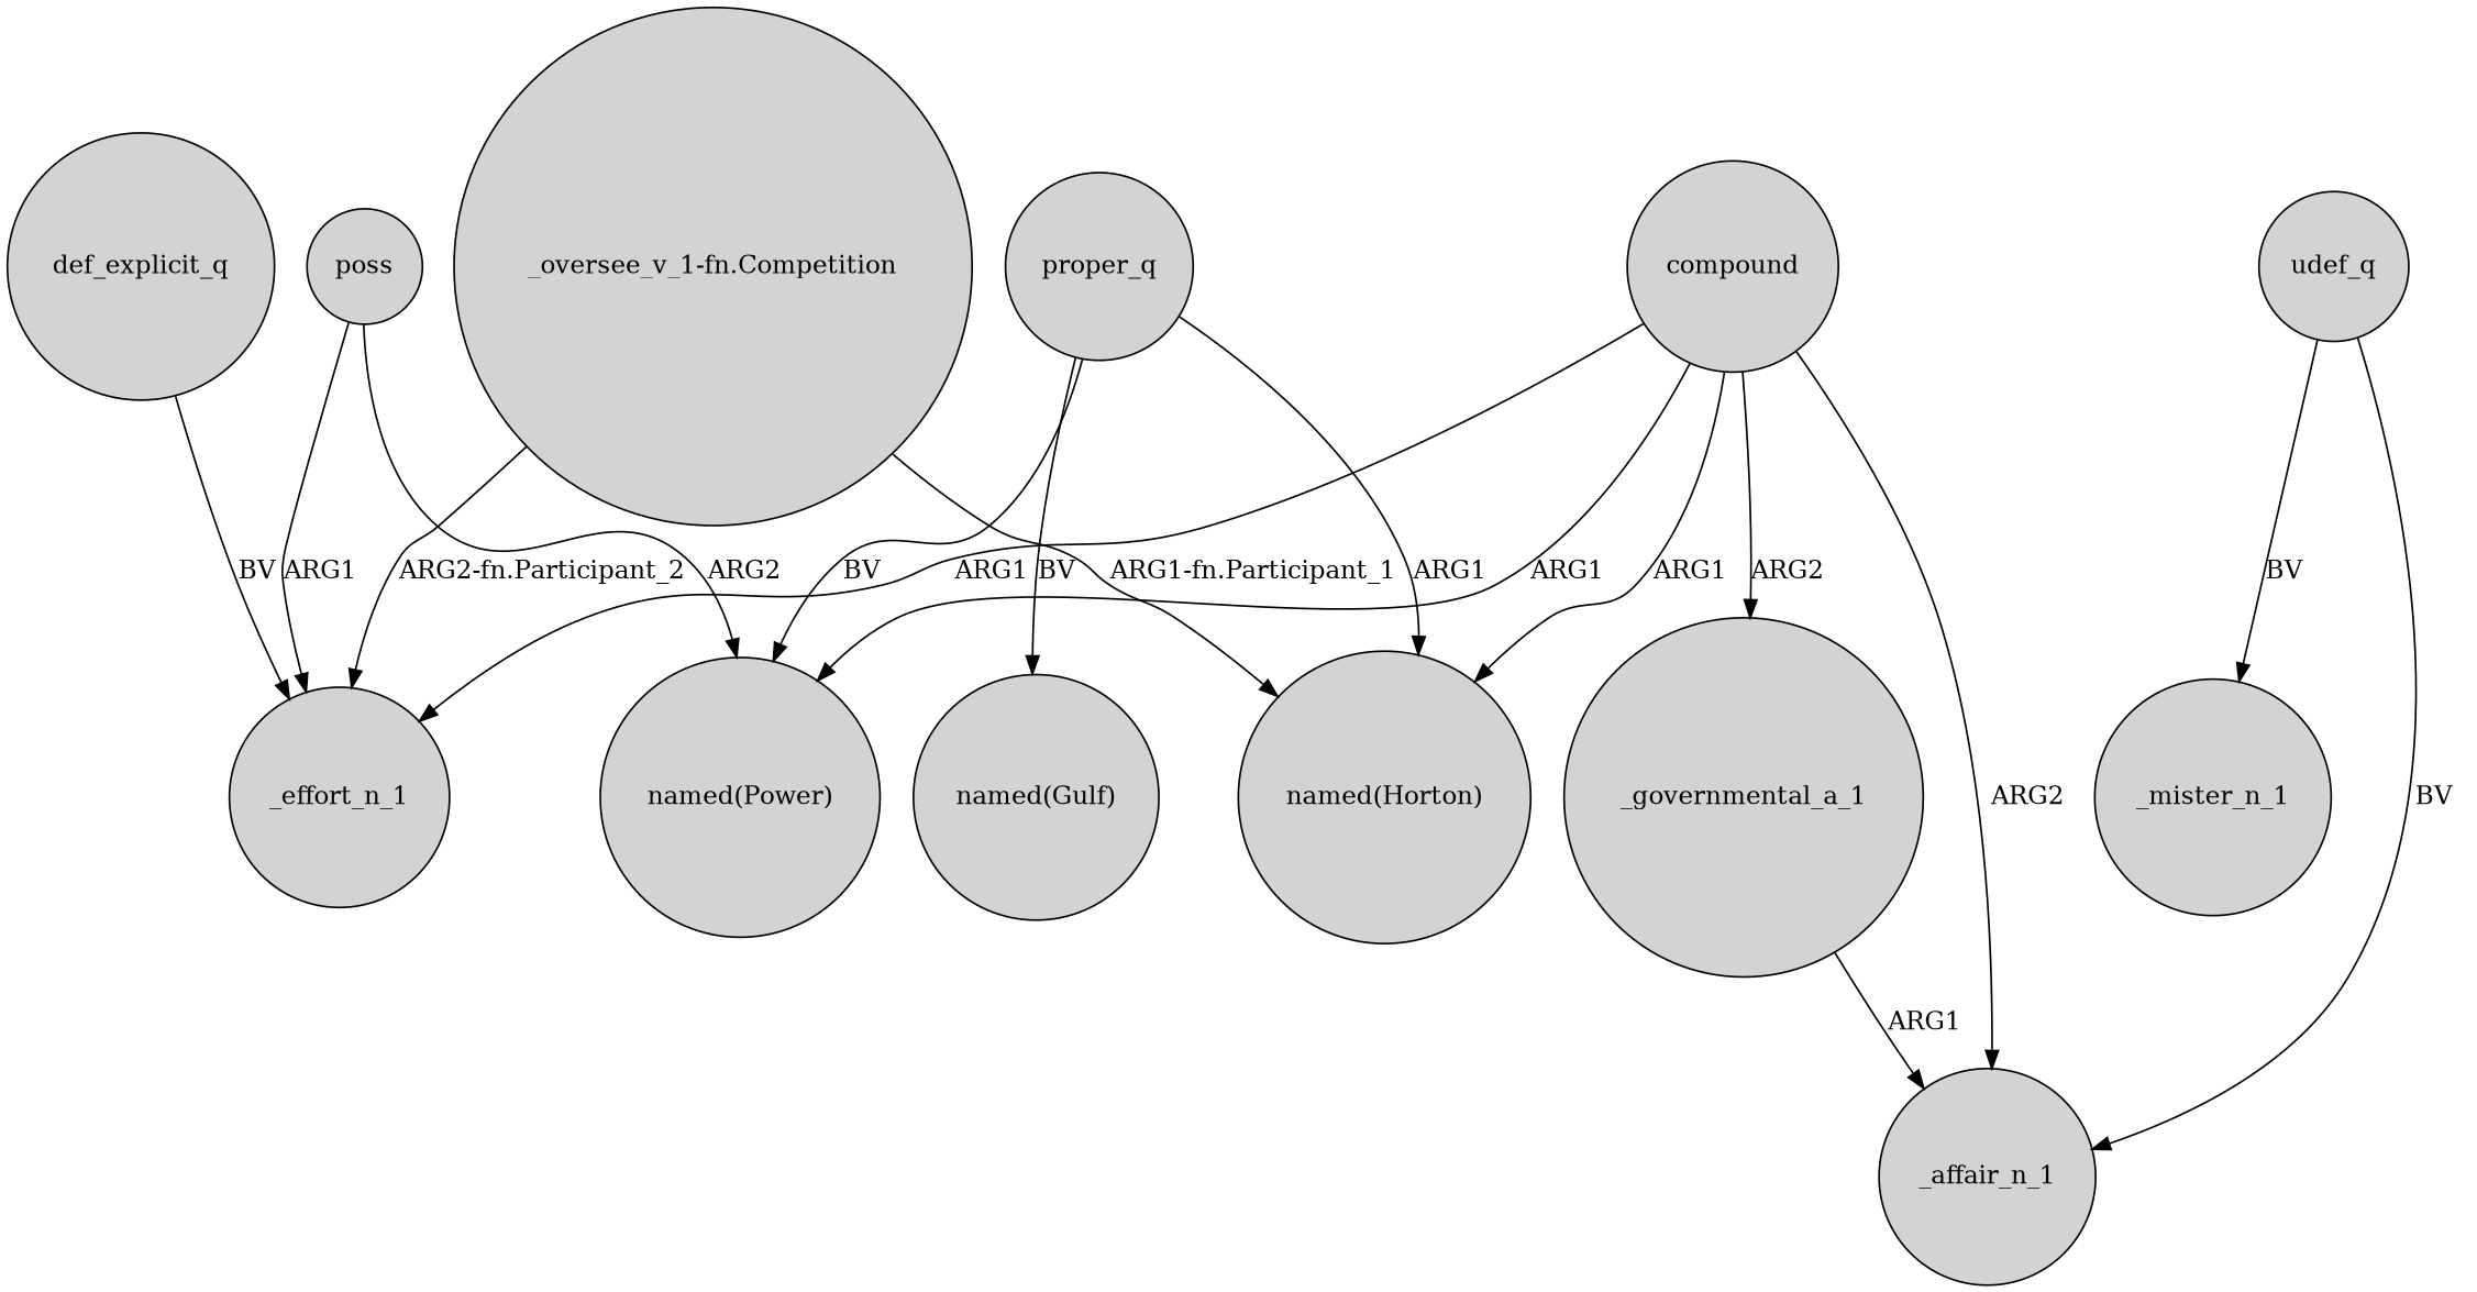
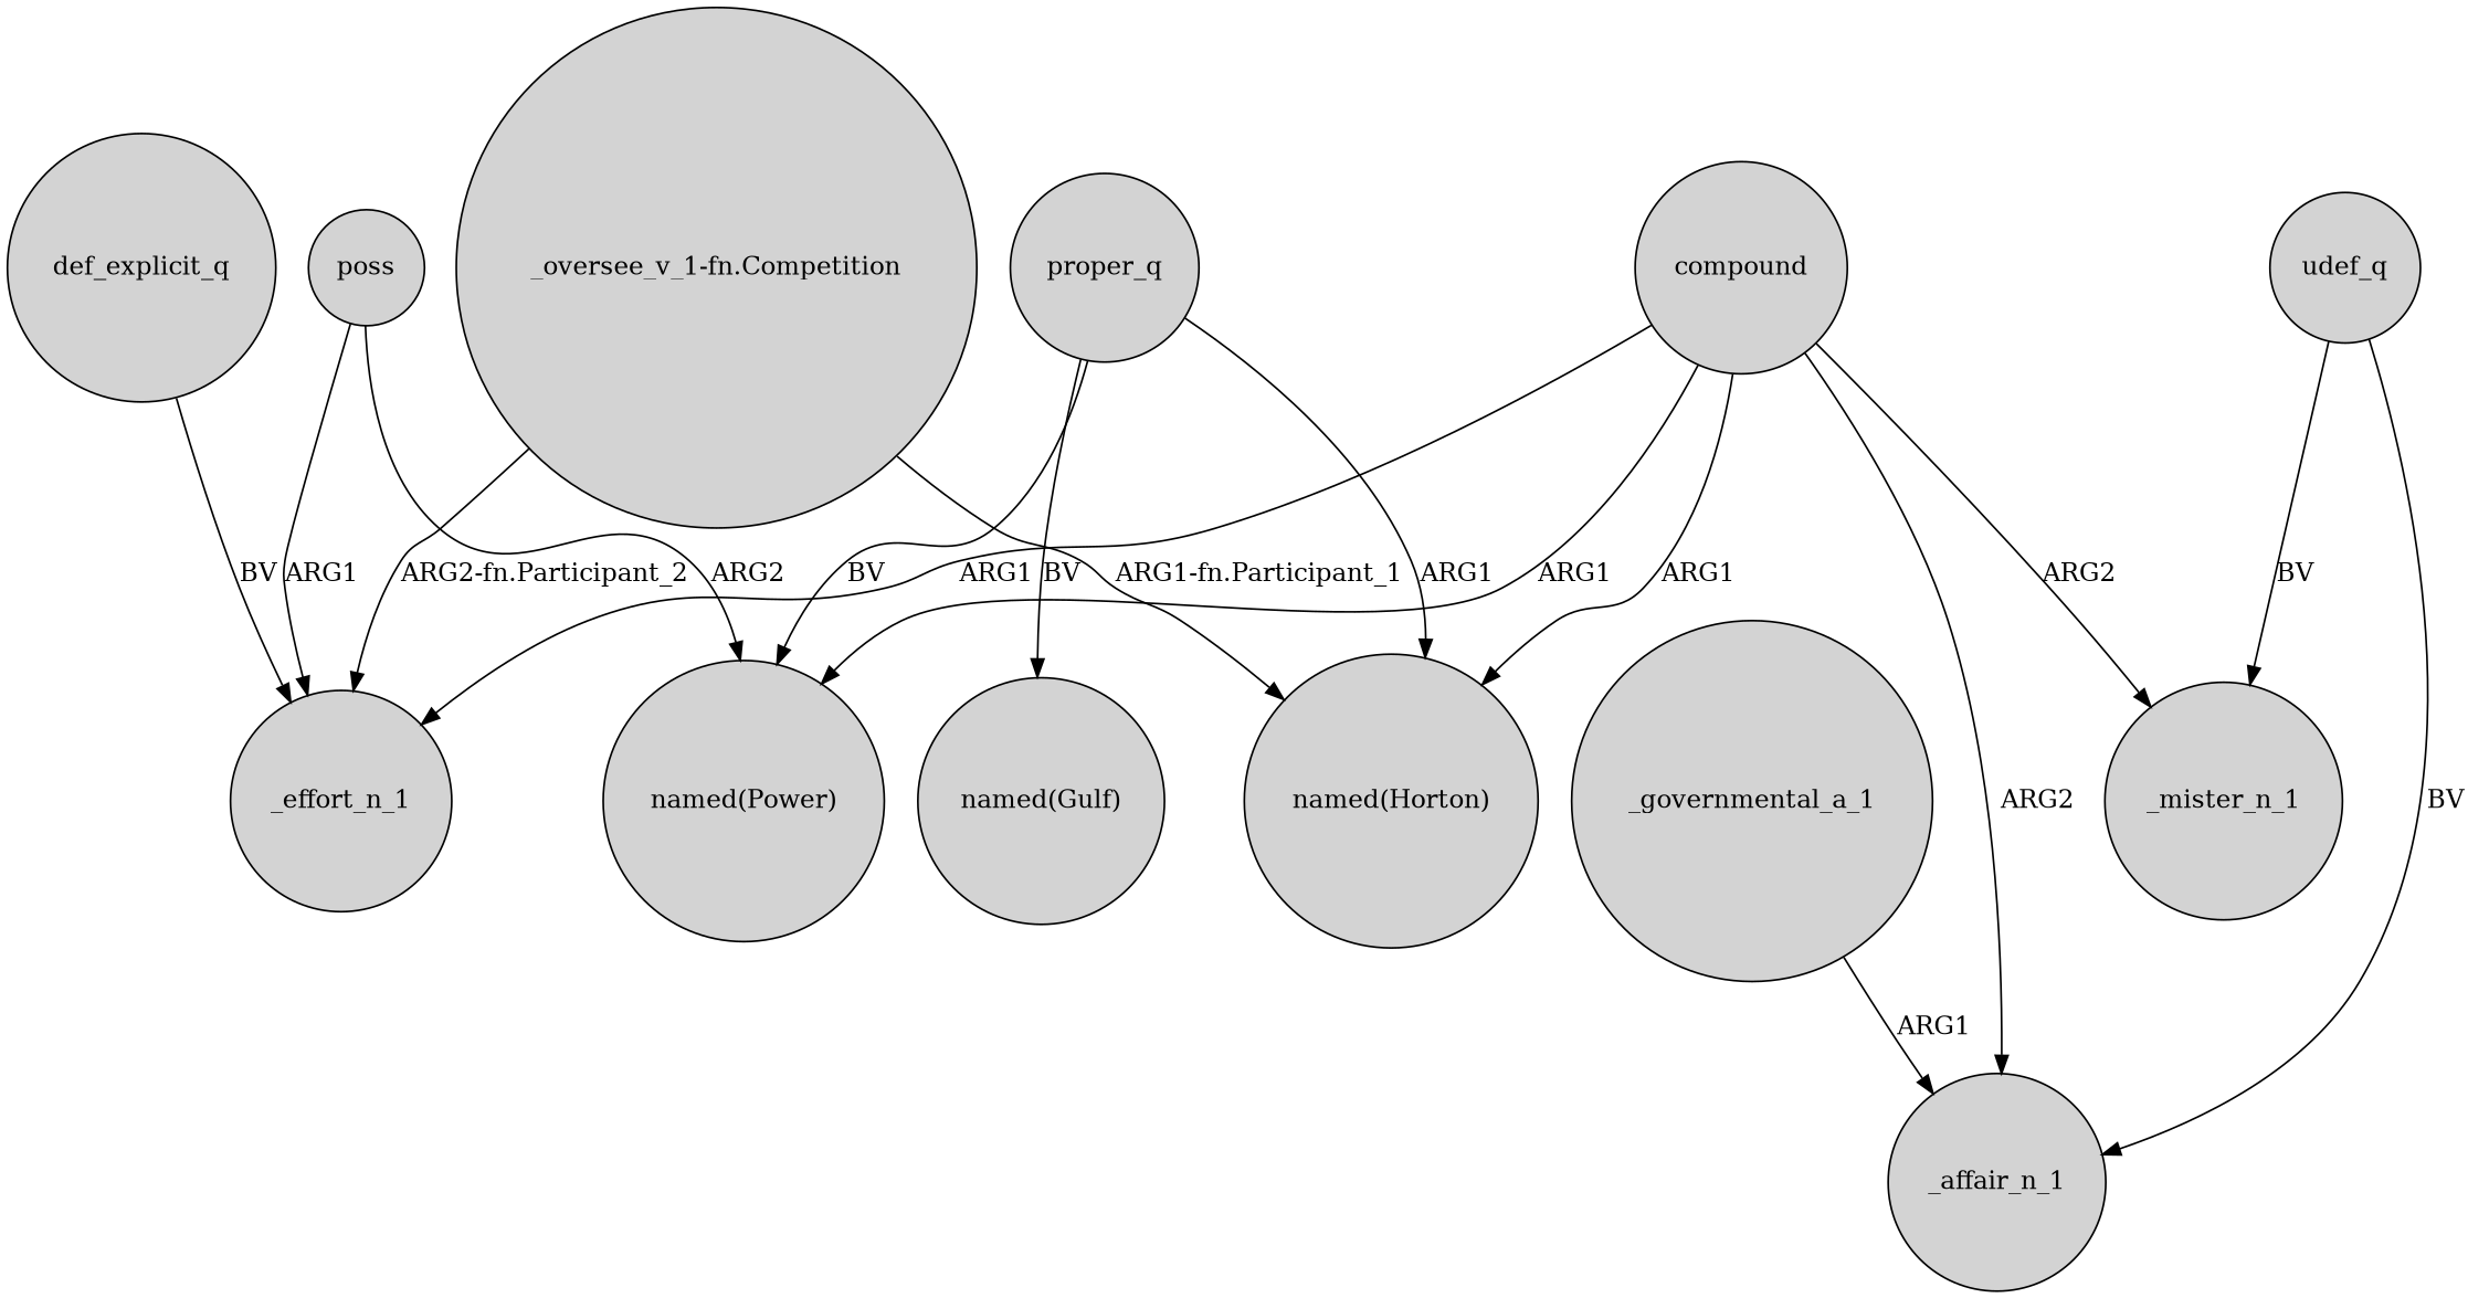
  digraph {
    node [shape=circle style=filled]
    poss
    "named(Power)"
    _effort_n_1
    compound
    _affair_n_1
    _mister_n_1
    "named(Horton)"
    udef_q
    "_oversee_v_1-fn.Competition"
    def_explicit_q
    proper_q
    "named(Gulf)"
    _governmental_a_1
    poss -> "named(Power)" [label=ARG2]
    poss -> _effort_n_1 [label=ARG1]
    compound -> "named(Power)" [label=ARG1]
    compound -> _effort_n_1 [label=ARG1]
    compound -> _affair_n_1 [label=ARG2]
-   compound -> _governmental_a_1 [label=ARG2]
+   compound -> _mister_n_1 [label=ARG2]
    compound -> "named(Horton)" [label=ARG1]
    udef_q -> _affair_n_1 [label=BV]
    udef_q -> _mister_n_1 [label=BV]
    "_oversee_v_1-fn.Competition" -> _effort_n_1 [label="ARG2-fn.Participant_2"]
    "_oversee_v_1-fn.Competition" -> "named(Horton)" [label="ARG1-fn.Participant_1"]
    def_explicit_q -> _effort_n_1 [label=BV]
    proper_q -> "named(Power)" [label=BV]
    proper_q -> "named(Horton)" [label=ARG1]
    proper_q -> "named(Gulf)" [label=BV]
    _governmental_a_1 -> _affair_n_1 [label=ARG1]
  }
